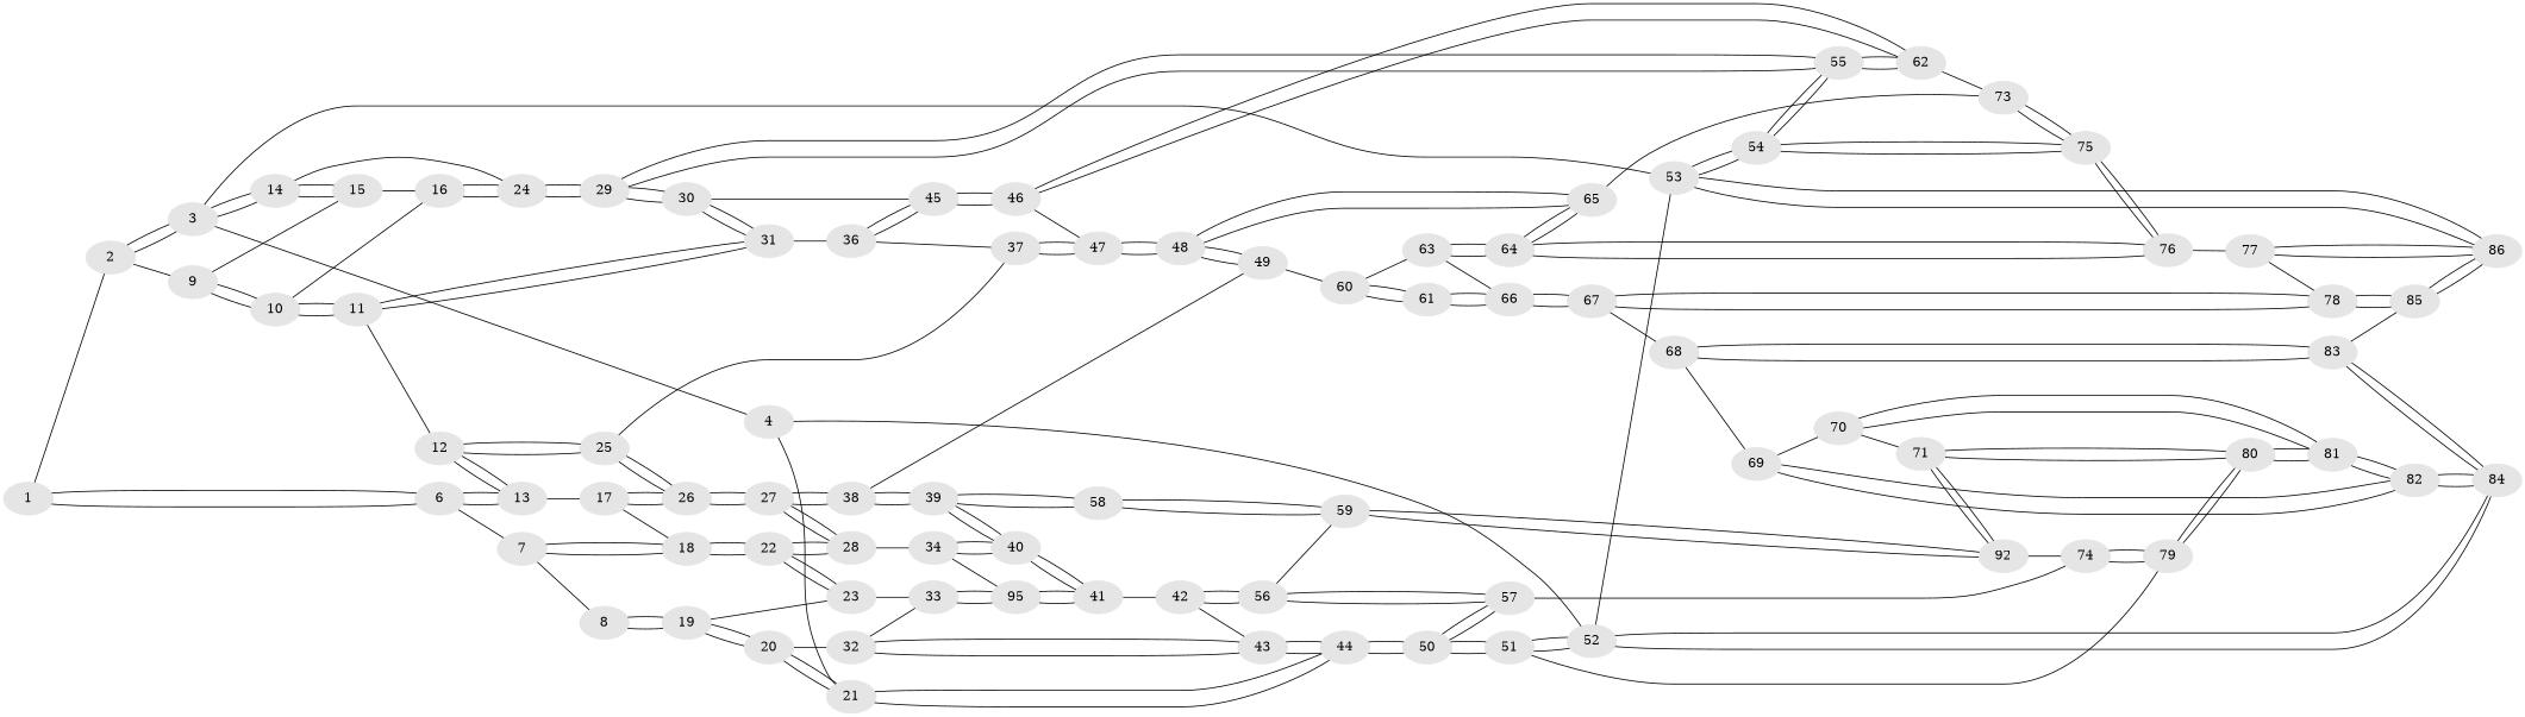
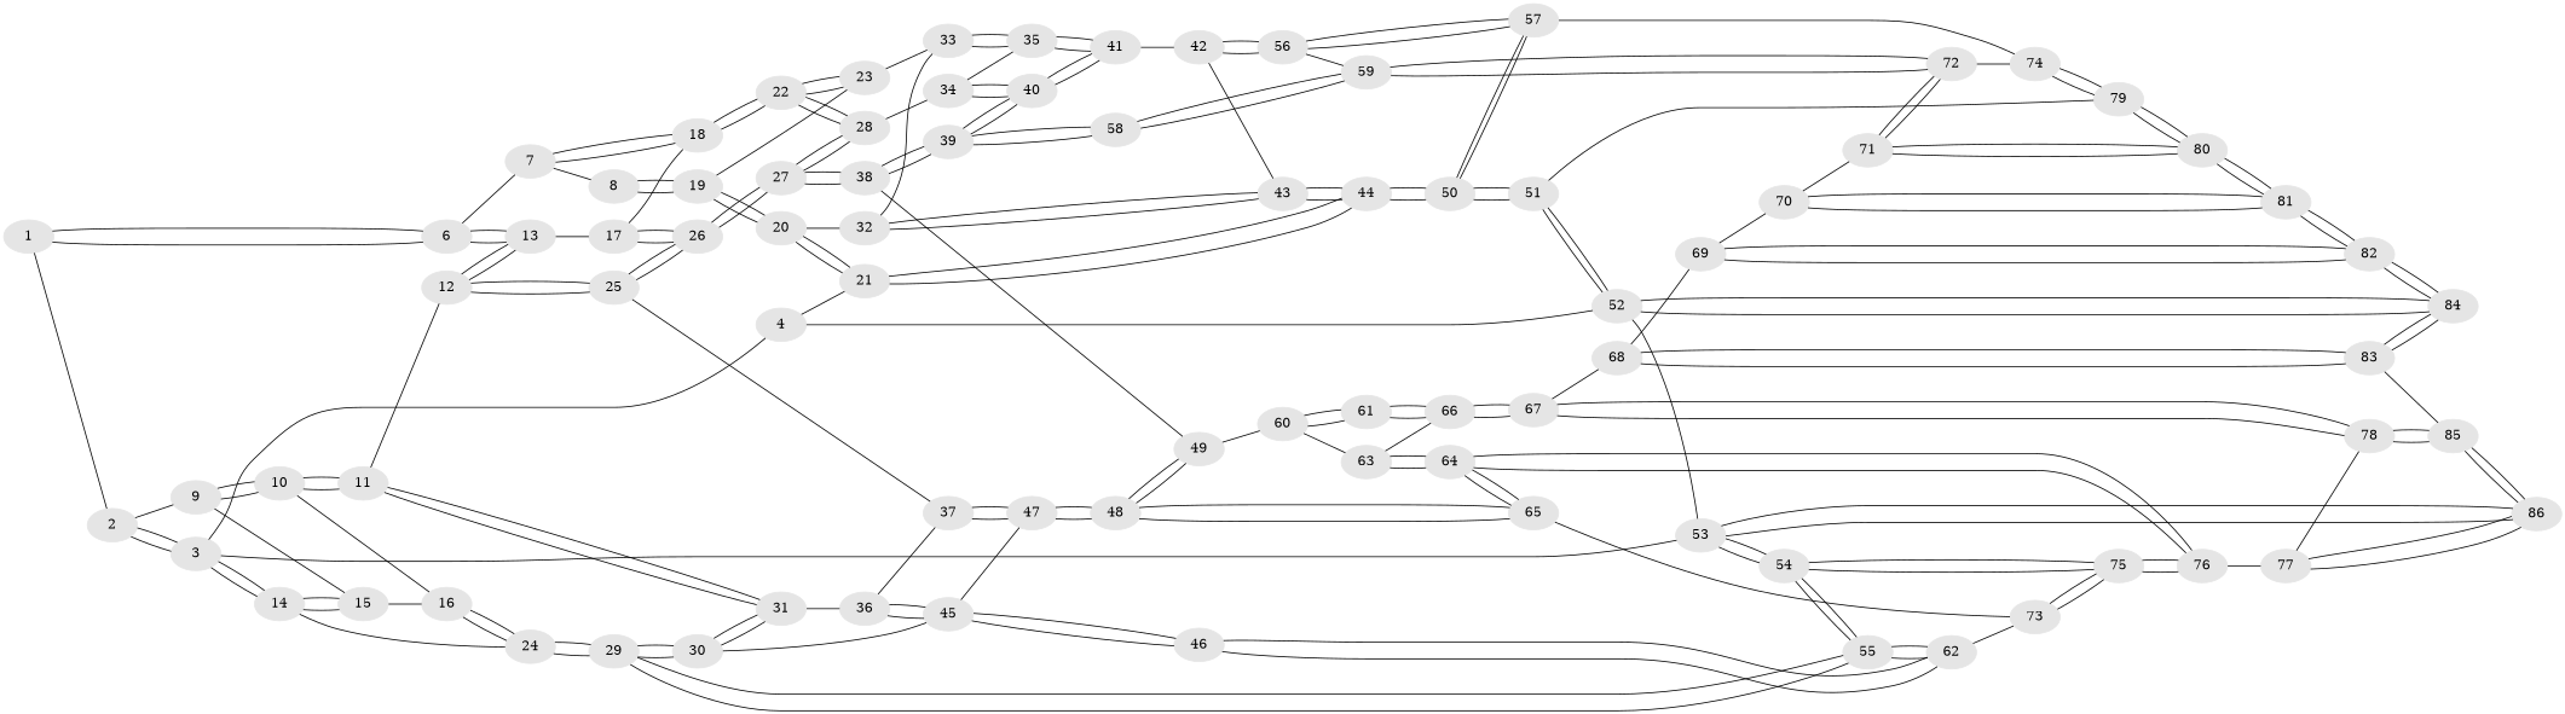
  graph {
    rankdir=LR
    node [color=gray90 style=filled]
    1
    2
    6
    3
    9
    7
    13
    4
    14
    53
    10
    15
    21
    52
    24
    54
    86
    44
    84
    8
    19
    18
    17
    22
    20
    23
    11
    16
    12
    31
    25
    36
    26
    37
    29
    27
    28
    32
    33
    43
    50
    34
-   35 [label=95]
+   35
    30
    55
    47
    38
    39
    49
    40
    45
    62
    46
    41
    42
    48
    58
    60
    59
    56
    57
    51
    73
    65
    61
    63
    79
    74
    80
    75
    76
-   72 [label=92]
+   72
    66
    64
    67
    77
    68
    78
    69
    83
    85
    70
    82
    71
    81
    1 -- 2
    1 -- 6
    1 -- 6
    2 -- 3
    2 -- 3
    2 -- 9
    6 -- 7
    6 -- 13
    6 -- 13
    3 -- 4
    3 -- 14
    3 -- 14
    3 -- 53
    9 -- 10
    9 -- 10
    9 -- 15
    7 -- 8
    7 -- 18
    7 -- 18
    13 -- 17
    4 -- 21
    4 -- 52
    14 -- 15
    14 -- 15
    14 -- 24
    53 -- 54
    53 -- 54
    53 -- 86
    53 -- 86
    10 -- 11
    10 -- 11
    10 -- 16
    15 -- 16
    21 -- 44
    21 -- 44
    52 -- 53
    52 -- 84
    52 -- 84
    24 -- 29
    24 -- 29
    54 -- 55
    54 -- 55
    54 -- 75
    54 -- 75
    44 -- 50
    44 -- 50
    8 -- 19
    8 -- 19
    19 -- 20
    19 -- 20
    19 -- 23
    18 -- 22
    18 -- 22
    17 -- 18
    17 -- 26
    17 -- 26
    22 -- 23
    22 -- 23
    22 -- 28
    22 -- 28
    20 -- 21
    20 -- 21
    20 -- 32
    23 -- 33
    11 -- 12
    11 -- 31
    11 -- 31
    16 -- 24
    16 -- 24
    12 -- 13
    12 -- 13
    12 -- 25
    12 -- 25
    31 -- 36
    25 -- 26
    25 -- 26
    25 -- 37
    36 -- 37
    36 -- 45
    36 -- 45
    26 -- 27
    26 -- 27
    37 -- 47
    37 -- 47
    29 -- 30
    29 -- 30
    29 -- 55
    29 -- 55
    27 -- 28
    27 -- 28
    27 -- 38
    27 -- 38
    28 -- 34
    32 -- 33
    32 -- 43
    32 -- 43
    33 -- 35
    33 -- 35
    43 -- 44
    43 -- 44
    50 -- 57
    50 -- 57
    50 -- 51
    50 -- 51
    34 -- 35
    34 -- 40
    34 -- 40
    35 -- 41
    35 -- 41
    30 -- 31
    30 -- 31
    30 -- 45
    55 -- 62
    55 -- 62
    47 -- 48
    47 -- 48
    38 -- 39
    38 -- 39
    38 -- 49
    39 -- 40
    39 -- 40
    39 -- 58
    39 -- 58
    49 -- 60
    40 -- 41
    40 -- 41
    45 -- 46
    45 -- 46
    62 -- 73
-   46 -- 47
+   45 -- 47
    46 -- 62
    46 -- 62
    41 -- 42
    42 -- 43
    42 -- 56
    42 -- 56
    48 -- 49
    48 -- 49
    48 -- 65
    48 -- 65
    58 -- 59
    58 -- 59
    60 -- 61
    60 -- 61
    60 -- 63
    59 -- 72
    59 -- 72
    56 -- 59
    56 -- 57
    56 -- 57
    57 -- 74
    51 -- 52
    51 -- 52
    51 -- 79
    73 -- 75
    73 -- 75
    65 -- 73
    61 -- 66
    61 -- 66
    63 -- 66
    63 -- 64
    63 -- 64
    79 -- 80
    79 -- 80
    74 -- 79
    74 -- 79
    80 -- 81
    80 -- 81
    75 -- 76
    75 -- 76
    76 -- 77
    72 -- 74
    66 -- 67
    66 -- 67
    64 -- 65
    64 -- 65
    64 -- 76
    64 -- 76
    67 -- 68
    67 -- 78
    67 -- 78
    77 -- 86
    77 -- 86
    77 -- 78
    68 -- 69
    68 -- 83
    68 -- 83
    78 -- 85
    78 -- 85
    69 -- 70
    69 -- 82
    69 -- 82
    83 -- 84
    83 -- 84
    83 -- 85
    85 -- 86
    85 -- 86
    70 -- 71
    70 -- 81
    70 -- 81
    82 -- 84
    82 -- 84
    71 -- 80
    71 -- 80
    71 -- 72
    71 -- 72
    81 -- 82
    81 -- 82
  }
